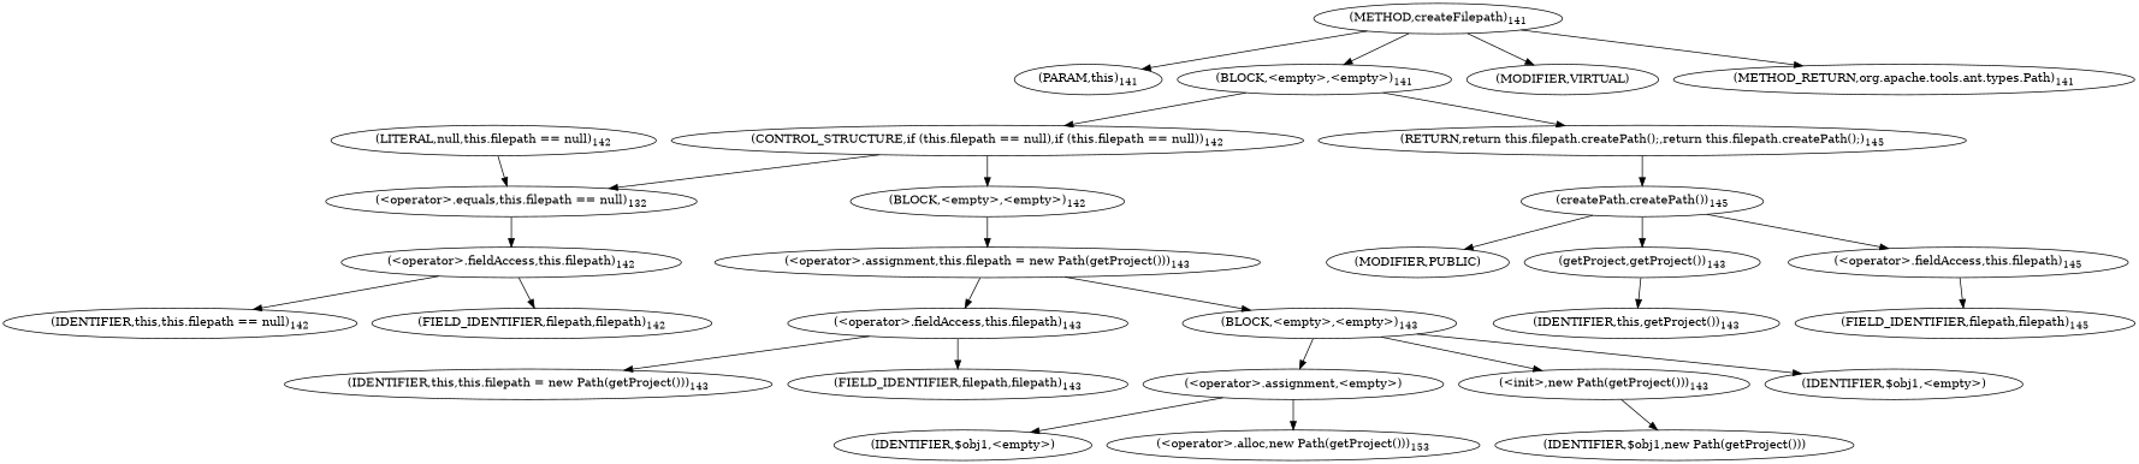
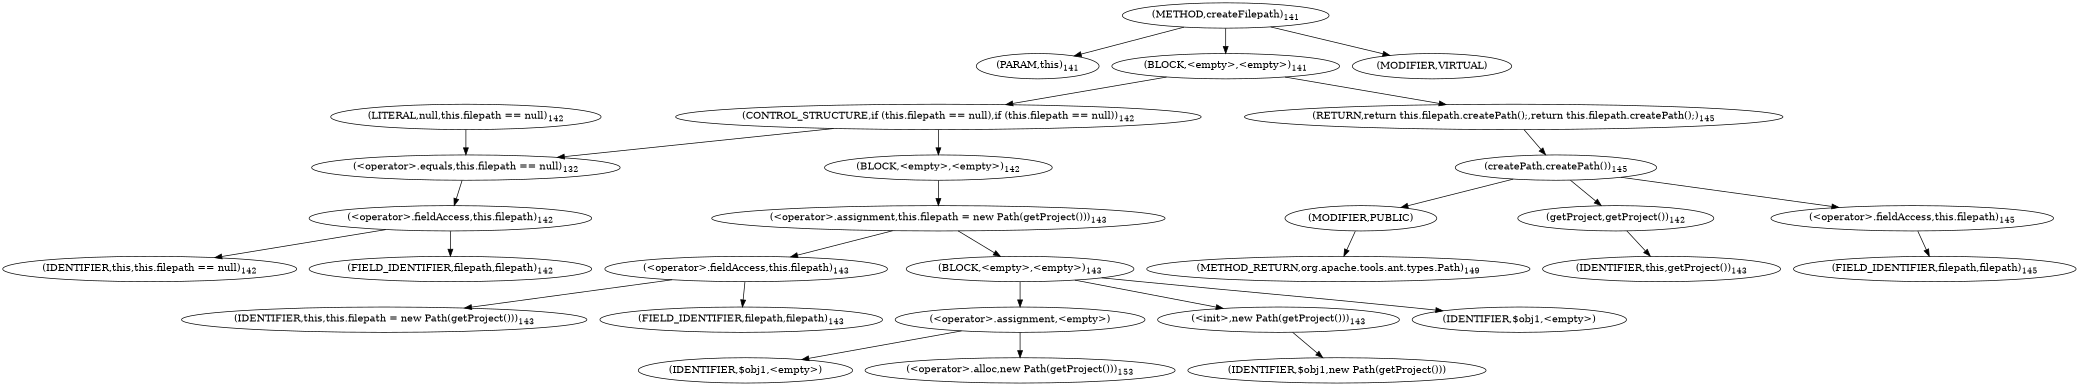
  digraph {
    n1 [label=<(METHOD,createFilepath)<SUB>141</SUB>>]
    n2 [label=<(PARAM,this)<SUB>141</SUB>>]
    n3 [label=<(BLOCK,&lt;empty&gt;,&lt;empty&gt;)<SUB>141</SUB>>]
    n4 [label=<(MODIFIER,VIRTUAL)>]
-   n5 [label=<(METHOD_RETURN,org.apache.tools.ant.types.Path)<SUB>141</SUB>>]
+   n5 [label=<(METHOD_RETURN,org.apache.tools.ant.types.Path)<SUB>149</SUB>>]
    n6 [label=<(CONTROL_STRUCTURE,if (this.filepath == null),if (this.filepath == null))<SUB>142</SUB>>]
    n7 [label=<(RETURN,return this.filepath.createPath();,return this.filepath.createPath();)<SUB>145</SUB>>]
    n8 [label=<(MODIFIER,PUBLIC)>]
    n9 [label=<(&lt;operator&gt;.equals,this.filepath == null)<SUB>132</SUB>>]
    n10 [label=<(BLOCK,&lt;empty&gt;,&lt;empty&gt;)<SUB>142</SUB>>]
    n11 [label=<(createPath,createPath())<SUB>145</SUB>>]
    n12 [label=<(&lt;operator&gt;.fieldAccess,this.filepath)<SUB>142</SUB>>]
    n13 [label=<(&lt;operator&gt;.assignment,this.filepath = new Path(getProject()))<SUB>143</SUB>>]
    n14 [label=<(IDENTIFIER,this,this.filepath == null)<SUB>142</SUB>>]
    n15 [label=<(FIELD_IDENTIFIER,filepath,filepath)<SUB>142</SUB>>]
    n16 [label=<(LITERAL,null,this.filepath == null)<SUB>142</SUB>>]
    n17 [label=<(&lt;operator&gt;.fieldAccess,this.filepath)<SUB>143</SUB>>]
    n18 [label=<(BLOCK,&lt;empty&gt;,&lt;empty&gt;)<SUB>143</SUB>>]
    n19 [label=<(IDENTIFIER,this,this.filepath = new Path(getProject()))<SUB>143</SUB>>]
    n20 [label=<(FIELD_IDENTIFIER,filepath,filepath)<SUB>143</SUB>>]
    n21 [label=<(&lt;operator&gt;.assignment,&lt;empty&gt;)>]
    n22 [label=<(&lt;init&gt;,new Path(getProject()))<SUB>143</SUB>>]
    n23 [label=<(IDENTIFIER,$obj1,&lt;empty&gt;)>]
    n24 [label=<(IDENTIFIER,$obj1,&lt;empty&gt;)>]
    n25 [label=<(&lt;operator&gt;.alloc,new Path(getProject()))<SUB>153</SUB>>]
    n26 [label=<(IDENTIFIER,$obj1,new Path(getProject()))>]
-   n27 [label=<(getProject,getProject())<SUB>143</SUB>>]
+   n27 [label=<(getProject,getProject())<SUB>142</SUB>>]
    n28 [label=<(IDENTIFIER,this,getProject())<SUB>143</SUB>>]
    n29 [label=<(&lt;operator&gt;.fieldAccess,this.filepath)<SUB>145</SUB>>]
    n30 [label=<(FIELD_IDENTIFIER,filepath,filepath)<SUB>145</SUB>>]
    n1 -> n2
    n1 -> n3
    n1 -> n4
-   n1 -> n5
+   n8 -> n5
    n3 -> n6
    n3 -> n7
    n6 -> n9
    n6 -> n10
    n7 -> n11
    n9 -> n12
    n10 -> n13
    n11 -> n8
    n11 -> n27
    n11 -> n29
    n12 -> n14
    n12 -> n15
    n13 -> n17
    n13 -> n18
    n16 -> n9
    n17 -> n19
    n17 -> n20
    n18 -> n21
    n18 -> n22
    n18 -> n23
    n21 -> n24
    n21 -> n25
    n22 -> n26
    n27 -> n28
    n29 -> n30
  }
